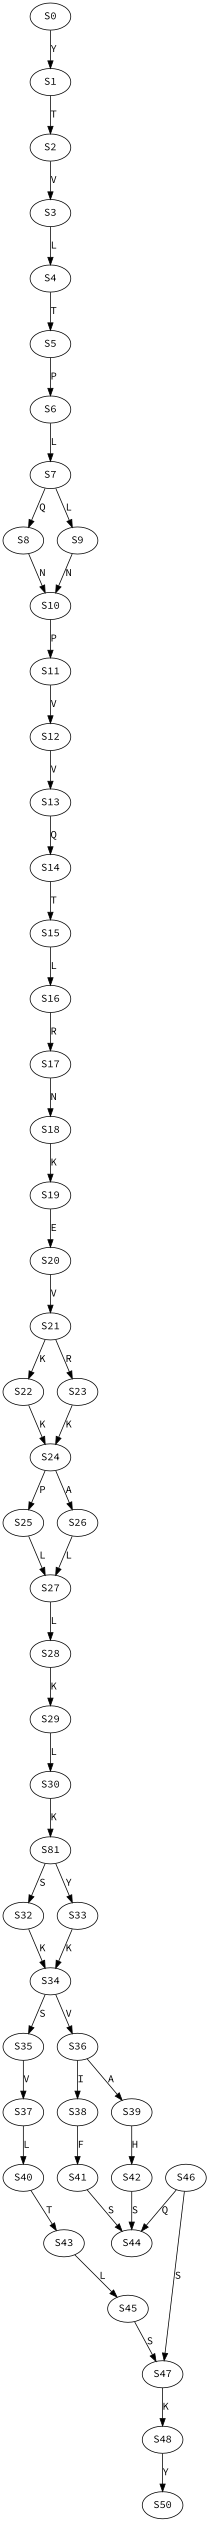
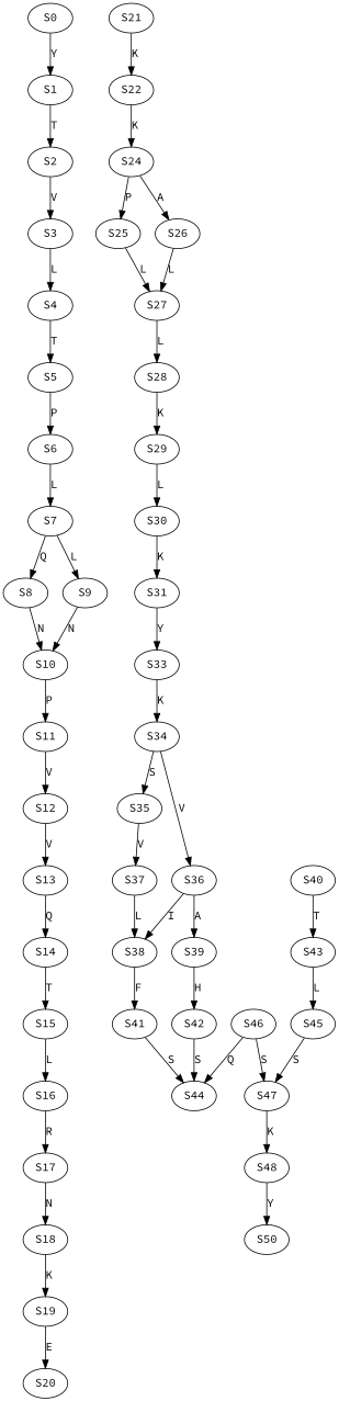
  strict digraph {
    fontname="Source Code Pro"
    node [fontname="Source Code Pro"]
    edge [fontname="Source Code Pro"]
    S0
    S1
    S2
    S3
    S4
    S5
    S6
    S7
    S8
    S9
    S10
    S11
    S12
    S13
    S14
    S15
    S16
    S17
    S18
    S19
    S20
    S21
    S22
-   S23
    S24
    S25
    S26
    S27
    S28
    S29
    S30
-   S31 [label=S81]
-   S32
+   S31
    S33
    S34
    S35
    S36
    S37
    S38
    S39
    S40
    S41
    S42
    S43
    S44
    S45
    S47
    S46
    S48
    S50
    S0 -> S1 [label=Y]
    S1 -> S2 [label=T]
    S2 -> S3 [label=V]
    S3 -> S4 [label=L]
    S4 -> S5 [label=T]
    S5 -> S6 [label=P]
    S6 -> S7 [label=L]
    S7 -> S8 [label=Q]
    S7 -> S9 [label=L]
    S8 -> S10 [label=N]
    S9 -> S10 [label=N]
    S10 -> S11 [label=P]
    S11 -> S12 [label=V]
    S12 -> S13 [label=V]
    S13 -> S14 [label=Q]
    S14 -> S15 [label=T]
    S15 -> S16 [label=L]
    S16 -> S17 [label=R]
    S17 -> S18 [label=N]
    S18 -> S19 [label=K]
    S19 -> S20 [label=E]
-   S20 -> S21 [label=V]
    S21 -> S22 [label=K]
-   S21 -> S23 [label=R]
    S22 -> S24 [label=K]
-   S23 -> S24 [label=K]
    S24 -> S25 [label=P]
    S24 -> S26 [label=A]
    S25 -> S27 [label=L]
    S26 -> S27 [label=L]
    S27 -> S28 [label=L]
    S28 -> S29 [label=K]
    S29 -> S30 [label=L]
    S30 -> S31 [label=K]
-   S31 -> S32 [label=S]
    S31 -> S33 [label=Y]
-   S32 -> S34 [label=K]
    S33 -> S34 [label=K]
    S34 -> S35 [label=S]
    S34 -> S36 [label=V]
    S35 -> S37 [label=V]
    S36 -> S38 [label=I]
    S36 -> S39 [label=A]
-   S37 -> S40 [label=L]
+   S37 -> S38 [label=L]
    S38 -> S41 [label=F]
    S39 -> S42 [label=H]
    S40 -> S43 [label=T]
    S41 -> S44 [label=S]
    S42 -> S44 [label=S]
    S43 -> S45 [label=L]
    S45 -> S47 [label=S]
    S47 -> S48 [label=K]
    S46 -> S44 [label=Q]
    S46 -> S47 [label=S]
    S48 -> S50 [label=Y]
  }
